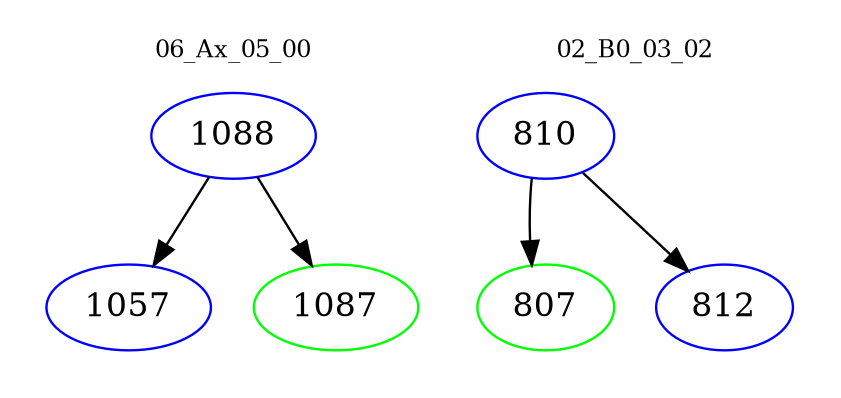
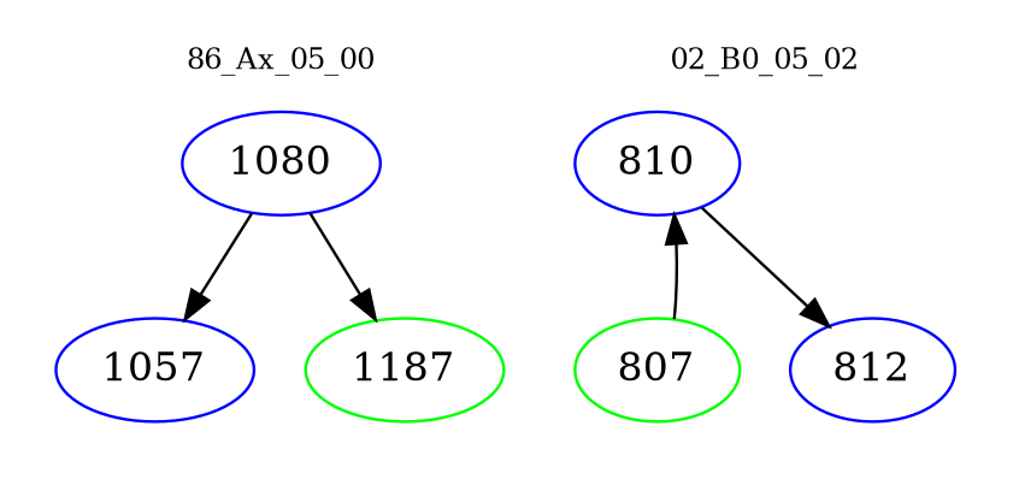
  digraph {
    node [color=blue]
    edge [color=black]
-   n1 [label=1088]
+   n1 [label=1080]
    n2 [label=1057]
-   n3 [color=green label=1087]
+   n3 [color=green label=1187]
    n4 [label=810]
    n5 [color=green label=807]
    n6 [label=812]
    subgraph cluster_1 {
      color=white
      fontsize=10
-     label="06_Ax_05_00"
+     label="86_Ax_05_00"
      n1
      n2
      n3
    }
    subgraph cluster_2 {
      color=white
      fontsize=10
-     label="02_B0_03_02"
+     label="02_B0_05_02"
      n4
      n5
      n6
    }
    n1 -> n2
    n1 -> n3
-   n4 -> n5
+   n5 -> n4
    n4 -> n6
  }
